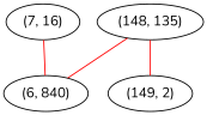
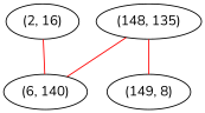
  graph {
    fontname=Nunito
    node [fontname=Nunito]
    edge [color=red fontname=Nunito weight=1]
-   "(2, 16)" [label="(7, 16)"]
-   "(6, 140)" [label="(6, 840)"]
+   "(2, 16)"
+   "(6, 140)"
    "(148, 135)"
-   "(149, 2)"
+   "(149, 2)" [label="(149, 8)"]
    "(2, 16)" -- "(6, 140)"
    "(148, 135)" -- "(6, 140)"
    "(148, 135)" -- "(149, 2)"
  }
